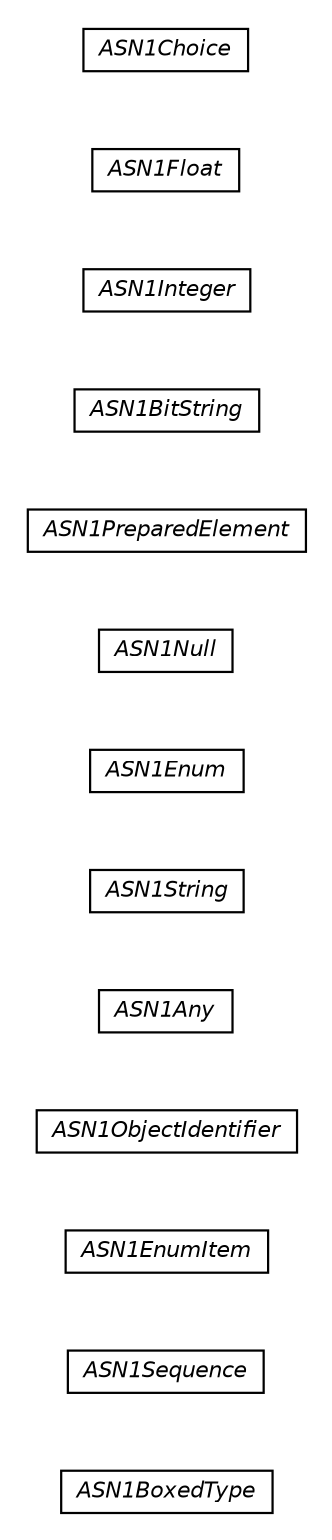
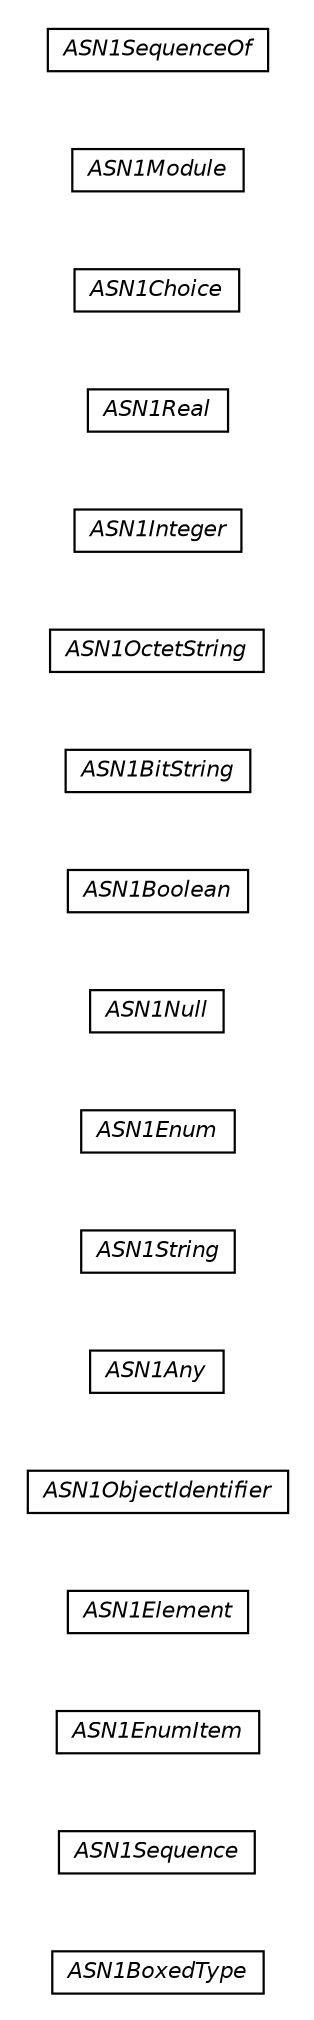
  digraph {
    nodesep=0.25
    ranksep=0.5
    rankdir=LR
    fontname=Roboto
    node [fontcolor=black fontname=Roboto fontsize=10.0 shape=plaintext]
    n1 [label=<<table title="org.universAAL.lddi.lib.ieeex73std.org.bn.annotations.ASN1BoxedType" border="0" cellborder="1" cellspacing="0" cellpadding="2" port="p" href="./ASN1BoxedType.html"> 		<tr><td><table border="0" cellspacing="0" cellpadding="1"> <tr><td align="center" balign="center"><font face="Helvetica-Oblique"> ASN1BoxedType </font></td></tr> 		</table></td></tr> 		</table>>]
    n2 [label=<<table title="org.universAAL.lddi.lib.ieeex73std.org.bn.annotations.ASN1Sequence" border="0" cellborder="1" cellspacing="0" cellpadding="2" port="p" href="./ASN1Sequence.html"> 		<tr><td><table border="0" cellspacing="0" cellpadding="1"> <tr><td align="center" balign="center"><font face="Helvetica-Oblique"> ASN1Sequence </font></td></tr> 		</table></td></tr> 		</table>>]
    n3 [label=<<table title="org.universAAL.lddi.lib.ieeex73std.org.bn.annotations.ASN1EnumItem" border="0" cellborder="1" cellspacing="0" cellpadding="2" port="p" href="./ASN1EnumItem.html"> 		<tr><td><table border="0" cellspacing="0" cellpadding="1"> <tr><td align="center" balign="center"><font face="Helvetica-Oblique"> ASN1EnumItem </font></td></tr> 		</table></td></tr> 		</table>>]
+   n4 [label=<<table title="org.universAAL.lddi.lib.ieeex73std.org.bn.annotations.ASN1Element" border="0" cellborder="1" cellspacing="0" cellpadding="2" port="p" href="./ASN1Element.html"> 		<tr><td><table border="0" cellspacing="0" cellpadding="1"> <tr><td align="center" balign="center"><font face="Helvetica-Oblique"> ASN1Element </font></td></tr> 		</table></td></tr> 		</table>>]
    n5 [label=<<table title="org.universAAL.lddi.lib.ieeex73std.org.bn.annotations.ASN1ObjectIdentifier" border="0" cellborder="1" cellspacing="0" cellpadding="2" port="p" href="./ASN1ObjectIdentifier.html"> 		<tr><td><table border="0" cellspacing="0" cellpadding="1"> <tr><td align="center" balign="center"><font face="Helvetica-Oblique"> ASN1ObjectIdentifier </font></td></tr> 		</table></td></tr> 		</table>>]
    n6 [label=<<table title="org.universAAL.lddi.lib.ieeex73std.org.bn.annotations.ASN1Any" border="0" cellborder="1" cellspacing="0" cellpadding="2" port="p" href="./ASN1Any.html"> 		<tr><td><table border="0" cellspacing="0" cellpadding="1"> <tr><td align="center" balign="center"><font face="Helvetica-Oblique"> ASN1Any </font></td></tr> 		</table></td></tr> 		</table>>]
    n7 [label=<<table title="org.universAAL.lddi.lib.ieeex73std.org.bn.annotations.ASN1String" border="0" cellborder="1" cellspacing="0" cellpadding="2" port="p" href="./ASN1String.html"> 		<tr><td><table border="0" cellspacing="0" cellpadding="1"> <tr><td align="center" balign="center"><font face="Helvetica-Oblique"> ASN1String </font></td></tr> 		</table></td></tr> 		</table>>]
    n8 [label=<<table title="org.universAAL.lddi.lib.ieeex73std.org.bn.annotations.ASN1Enum" border="0" cellborder="1" cellspacing="0" cellpadding="2" port="p" href="./ASN1Enum.html"> 		<tr><td><table border="0" cellspacing="0" cellpadding="1"> <tr><td align="center" balign="center"><font face="Helvetica-Oblique"> ASN1Enum </font></td></tr> 		</table></td></tr> 		</table>>]
    n9 [label=<<table title="org.universAAL.lddi.lib.ieeex73std.org.bn.annotations.ASN1Null" border="0" cellborder="1" cellspacing="0" cellpadding="2" port="p" href="./ASN1Null.html"> 		<tr><td><table border="0" cellspacing="0" cellpadding="1"> <tr><td align="center" balign="center"><font face="Helvetica-Oblique"> ASN1Null </font></td></tr> 		</table></td></tr> 		</table>>]
-   n10 [label=<<table title="org.universAAL.lddi.lib.ieeex73std.org.bn.annotations.ASN1PreparedElement" border="0" cellborder="1" cellspacing="0" cellpadding="2" port="p" href="./ASN1PreparedElement.html"> 		<tr><td><table border="0" cellspacing="0" cellpadding="1"> <tr><td align="center" balign="center"><font face="Helvetica-Oblique"> ASN1PreparedElement </font></td></tr> 		</table></td></tr> 		</table>>]
+   n11 [label=<<table title="org.universAAL.lddi.lib.ieeex73std.org.bn.annotations.ASN1Boolean" border="0" cellborder="1" cellspacing="0" cellpadding="2" port="p" href="./ASN1Boolean.html"> 		<tr><td><table border="0" cellspacing="0" cellpadding="1"> <tr><td align="center" balign="center"><font face="Helvetica-Oblique"> ASN1Boolean </font></td></tr> 		</table></td></tr> 		</table>>]
    n12 [label=<<table title="org.universAAL.lddi.lib.ieeex73std.org.bn.annotations.ASN1BitString" border="0" cellborder="1" cellspacing="0" cellpadding="2" port="p" href="./ASN1BitString.html"> 		<tr><td><table border="0" cellspacing="0" cellpadding="1"> <tr><td align="center" balign="center"><font face="Helvetica-Oblique"> ASN1BitString </font></td></tr> 		</table></td></tr> 		</table>>]
+   n13 [label=<<table title="org.universAAL.lddi.lib.ieeex73std.org.bn.annotations.ASN1OctetString" border="0" cellborder="1" cellspacing="0" cellpadding="2" port="p" href="./ASN1OctetString.html"> 		<tr><td><table border="0" cellspacing="0" cellpadding="1"> <tr><td align="center" balign="center"><font face="Helvetica-Oblique"> ASN1OctetString </font></td></tr> 		</table></td></tr> 		</table>>]
    n14 [label=<<table title="org.universAAL.lddi.lib.ieeex73std.org.bn.annotations.ASN1Integer" border="0" cellborder="1" cellspacing="0" cellpadding="2" port="p" href="./ASN1Integer.html"> 		<tr><td><table border="0" cellspacing="0" cellpadding="1"> <tr><td align="center" balign="center"><font face="Helvetica-Oblique"> ASN1Integer </font></td></tr> 		</table></td></tr> 		</table>>]
-   n15 [label=<<table title="org.universAAL.lddi.lib.ieeex73std.org.bn.annotations.ASN1Float" border="0" cellborder="1" cellspacing="0" cellpadding="2" port="p" href="./ASN1Float.html"> 		<tr><td><table border="0" cellspacing="0" cellpadding="1"> <tr><td align="center" balign="center"><font face="Helvetica-Oblique"> ASN1Float </font></td></tr> 		</table></td></tr> 		</table>>]
+   n16 [label=<<table title="org.universAAL.lddi.lib.ieeex73std.org.bn.annotations.ASN1Real" border="0" cellborder="1" cellspacing="0" cellpadding="2" port="p" href="./ASN1Real.html"> 		<tr><td><table border="0" cellspacing="0" cellpadding="1"> <tr><td align="center" balign="center"><font face="Helvetica-Oblique"> ASN1Real </font></td></tr> 		</table></td></tr> 		</table>>]
    n17 [label=<<table title="org.universAAL.lddi.lib.ieeex73std.org.bn.annotations.ASN1Choice" border="0" cellborder="1" cellspacing="0" cellpadding="2" port="p" href="./ASN1Choice.html"> 		<tr><td><table border="0" cellspacing="0" cellpadding="1"> <tr><td align="center" balign="center"><font face="Helvetica-Oblique"> ASN1Choice </font></td></tr> 		</table></td></tr> 		</table>>]
+   n18 [label=<<table title="org.universAAL.lddi.lib.ieeex73std.org.bn.annotations.ASN1Module" border="0" cellborder="1" cellspacing="0" cellpadding="2" port="p" href="./ASN1Module.html"> 		<tr><td><table border="0" cellspacing="0" cellpadding="1"> <tr><td align="center" balign="center"><font face="Helvetica-Oblique"> ASN1Module </font></td></tr> 		</table></td></tr> 		</table>>]
+   n19 [label=<<table title="org.universAAL.lddi.lib.ieeex73std.org.bn.annotations.ASN1SequenceOf" border="0" cellborder="1" cellspacing="0" cellpadding="2" port="p" href="./ASN1SequenceOf.html"> 		<tr><td><table border="0" cellspacing="0" cellpadding="1"> <tr><td align="center" balign="center"><font face="Helvetica-Oblique"> ASN1SequenceOf </font></td></tr> 		</table></td></tr> 		</table>>]
  }
